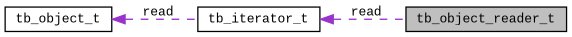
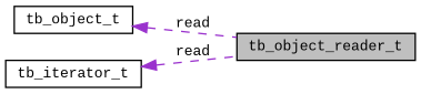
  digraph {
    rankdir=LR
    node [color=black fillcolor=white fontname=CourierNew fontsize=10 shape=record style=filled]
    edge [color=darkorchid3 dir=back fontname=CourierNew fontsize=10 labelfontname=CourierNew labelfontsize=10 style=dashed]
    n1 [fillcolor=grey75 fontcolor=black height=0.2 label=tb_object_reader_t width=0.4]
    n2 [height=0.2 label=tb_object_t width=0.4]
    n3 [height=0.2 label=tb_iterator_t width=0.4]
-   n2 -> n3 [label=" read"]
+   n2 -> n1 [label=" read"]
    n3 -> n1 [label=" read"]
  }
